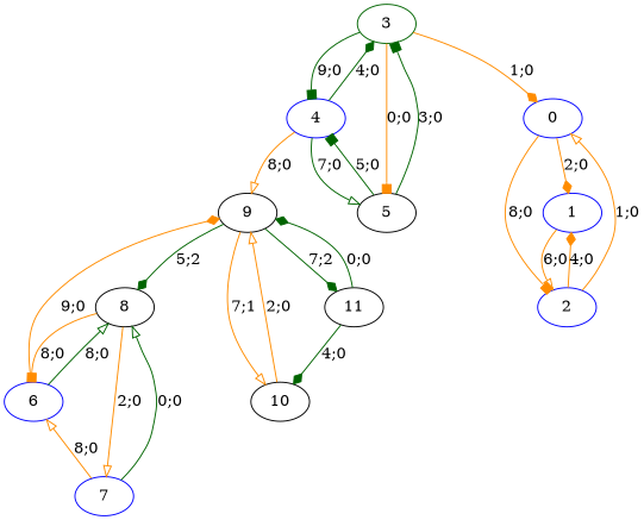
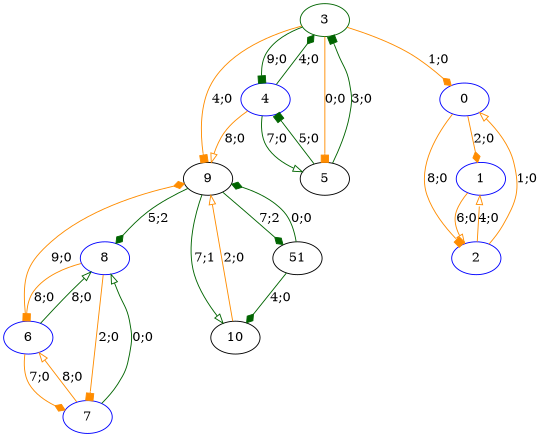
  digraph {
    node [color=blue]
    edge [arrowhead=diamond color=darkorange]
    9 [color=black]
    6
    7
-   8 [color=black]
+   8
    10 [color=black]
-   11 [color=black]
+   11 [color=black label=51]
    3 [color=darkgreen]
    4
    5 [color=black]
    0
    1
    2
    9 -> 8 [color=darkgreen label="5;2"]
-   9 -> 10 [arrowhead=onormal label="7;1"]
+   9 -> 10 [arrowhead=onormal color=darkgreen label="7;1"]
    9 -> 11 [color=darkgreen label="7;2"]
    6 -> 9 [label="9;0"]
+   6 -> 7 [label="7;0"]
    6 -> 8 [arrowhead=onormal color=darkgreen label="8;0"]
    7 -> 6 [arrowhead=onormal label="8;0"]
    7 -> 8 [arrowhead=onormal color=darkgreen label="0;0"]
    8 -> 6 [arrowhead=box label="8;0"]
-   8 -> 7 [arrowhead=onormal label="2;0"]
+   8 -> 7 [arrowhead=box label="2;0"]
    10 -> 9 [arrowhead=onormal label="2;0"]
    11 -> 9 [color=darkgreen label="0;0"]
    11 -> 10 [color=darkgreen label="4;0"]
+   3 -> 9 [arrowhead=box label="4;0"]
    3 -> 4 [arrowhead=box color=darkgreen label="9;0"]
    3 -> 5 [arrowhead=box label="0;0"]
    3 -> 0 [label="1;0"]
    4 -> 9 [arrowhead=onormal label="8;0"]
    4 -> 3 [color=darkgreen label="4;0"]
    4 -> 5 [arrowhead=onormal color=darkgreen label="7;0"]
    5 -> 3 [arrowhead=box color=darkgreen label="3;0"]
    5 -> 4 [arrowhead=box color=darkgreen label="5;0"]
    0 -> 1 [label="2;0"]
    0 -> 2 [arrowhead=box label="8;0"]
    1 -> 2 [arrowhead=onormal label="6;0"]
    2 -> 0 [arrowhead=onormal label="1;0"]
-   2 -> 1 [label="4;0"]
+   2 -> 1 [arrowhead=onormal label="4;0"]
  }
